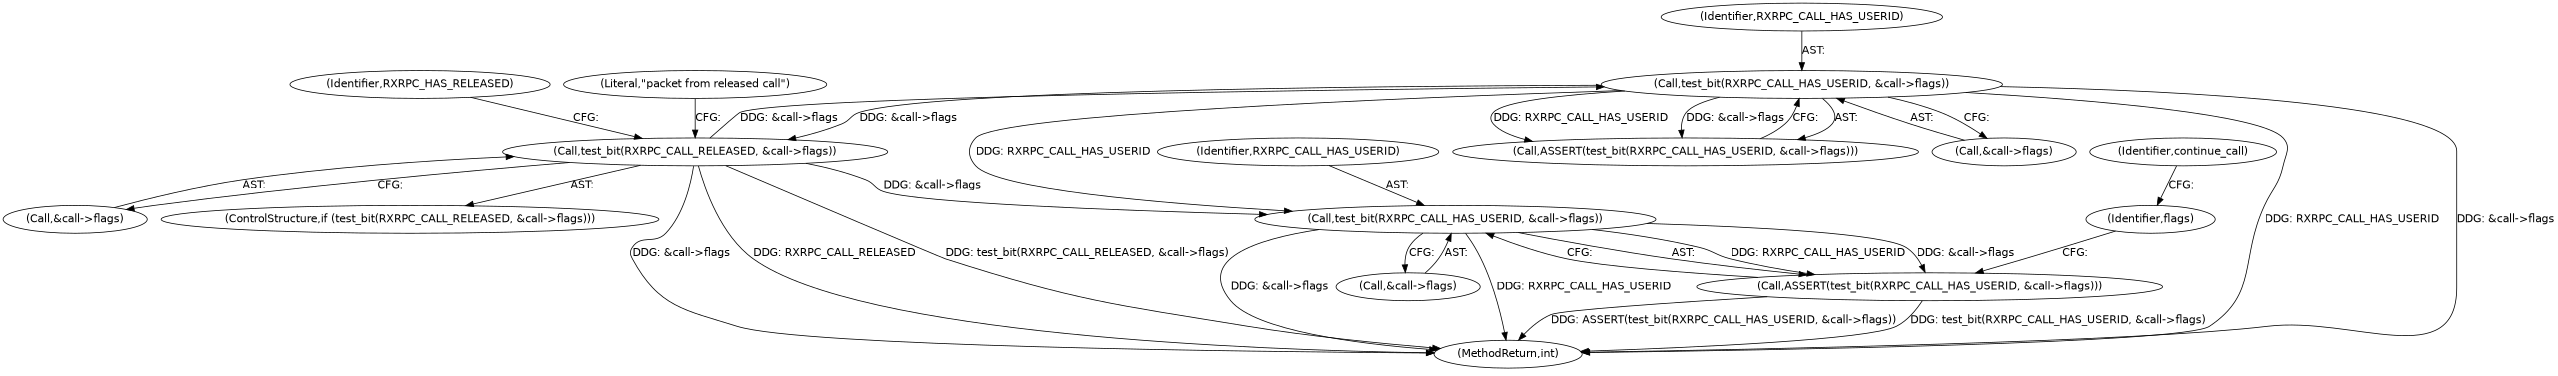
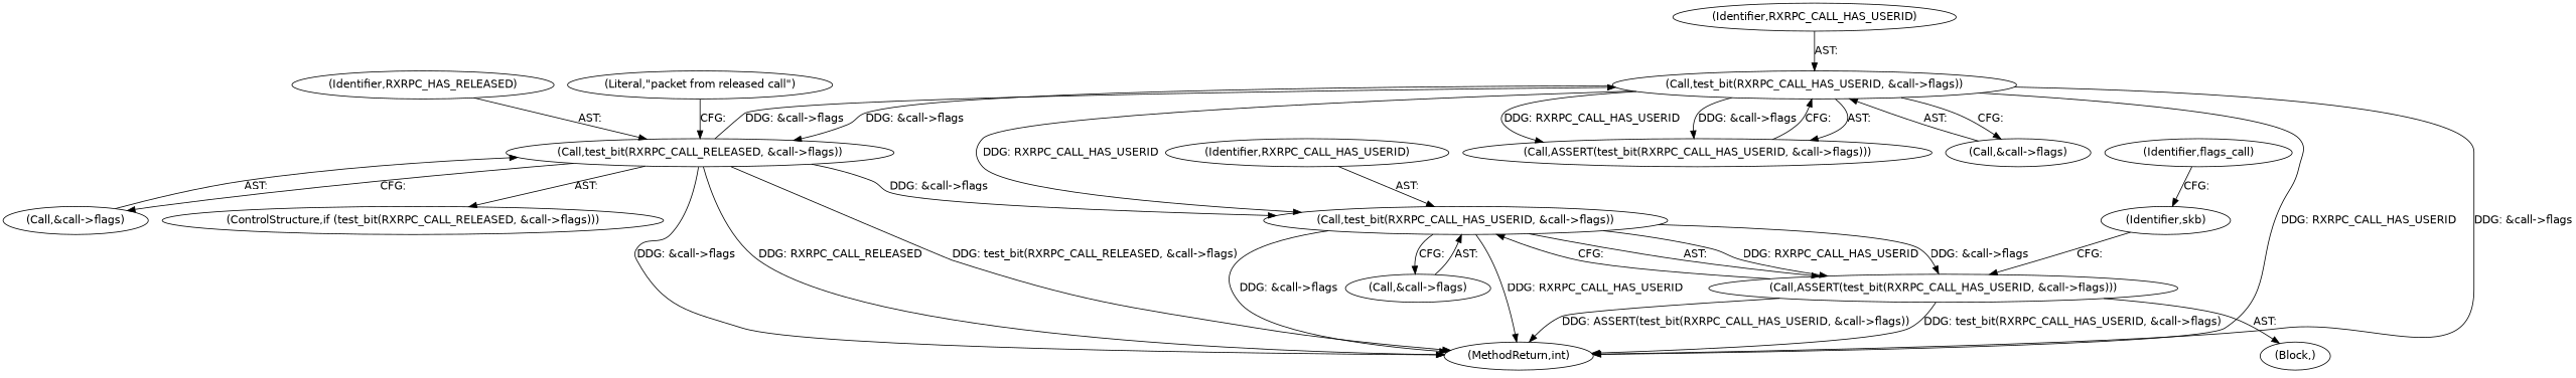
  digraph {
    fontname="DejaVu Sans"
    node [fontname="DejaVu Sans"]
    edge [fontname="DejaVu Sans"]
    n1 [label="(Call,test_bit(RXRPC_CALL_HAS_USERID, &call->flags))"]
    n2 [label="(Call,ASSERT(test_bit(RXRPC_CALL_HAS_USERID, &call->flags)))"]
    n3 [label="(Call,&call->flags)"]
    n4 [label="(MethodReturn,int)"]
+   n5 [label="(Block,)"]
    n6 [label="(Call,test_bit(RXRPC_CALL_HAS_USERID, &call->flags))"]
    n7 [label="(Call,test_bit(RXRPC_CALL_RELEASED, &call->flags))"]
    n8 [label="(Call,ASSERT(test_bit(RXRPC_CALL_HAS_USERID, &call->flags)))"]
    n9 [label="(Call,&call->flags)"]
    n10 [label="(Call,&call->flags)"]
    n11 [label="(ControlStructure,if (test_bit(RXRPC_CALL_RELEASED, &call->flags)))"]
-   n12 [label="(Identifier,flags)"]
-   n13 [label="(Identifier,continue_call)"]
+   n12 [label="(Identifier,skb)"]
+   n13 [label="(Identifier,flags_call)"]
    n14 [label="(Identifier,RXRPC_CALL_HAS_USERID)"]
    n15 [label="(Identifier,RXRPC_HAS_RELEASED)"]
    n16 [label="(Literal,\"packet from released call\")"]
    n17 [label="(Identifier,RXRPC_CALL_HAS_USERID)"]
    n1 -> n2 [label="AST: "]
    n1 -> n2 [label="DDG: RXRPC_CALL_HAS_USERID"]
    n1 -> n2 [label="DDG: &call->flags"]
    n1 -> n3 [label="CFG: "]
    n1 -> n4 [label="DDG: &call->flags"]
    n1 -> n4 [label="DDG: RXRPC_CALL_HAS_USERID"]
    n2 -> n1 [label="CFG: "]
    n2 -> n4 [label="DDG: ASSERT(test_bit(RXRPC_CALL_HAS_USERID, &call->flags))"]
    n2 -> n4 [label="DDG: test_bit(RXRPC_CALL_HAS_USERID, &call->flags)"]
+   n2 -> n5 [label="AST: "]
    n3 -> n1 [label="AST: "]
    n6 -> n1 [label="DDG: RXRPC_CALL_HAS_USERID"]
    n6 -> n4 [label="DDG: &call->flags"]
    n6 -> n4 [label="DDG: RXRPC_CALL_HAS_USERID"]
    n6 -> n7 [label="DDG: &call->flags"]
    n6 -> n8 [label="AST: "]
    n6 -> n8 [label="DDG: RXRPC_CALL_HAS_USERID"]
    n6 -> n8 [label="DDG: &call->flags"]
    n6 -> n9 [label="CFG: "]
    n7 -> n1 [label="DDG: &call->flags"]
    n7 -> n4 [label="DDG: test_bit(RXRPC_CALL_RELEASED, &call->flags)"]
    n7 -> n4 [label="DDG: &call->flags"]
    n7 -> n4 [label="DDG: RXRPC_CALL_RELEASED"]
    n7 -> n6 [label="DDG: &call->flags"]
    n7 -> n10 [label="CFG: "]
    n7 -> n11 [label="AST: "]
    n8 -> n6 [label="CFG: "]
    n9 -> n6 [label="AST: "]
    n10 -> n7 [label="AST: "]
    n12 -> n2 [label="CFG: "]
    n13 -> n12 [label="CFG: "]
    n14 -> n1 [label="AST: "]
-   n15 -> n7 [label="CFG: "]
+   n15 -> n7 [label="AST: "]
    n16 -> n7 [label="CFG: "]
    n17 -> n6 [label="AST: "]
  }
